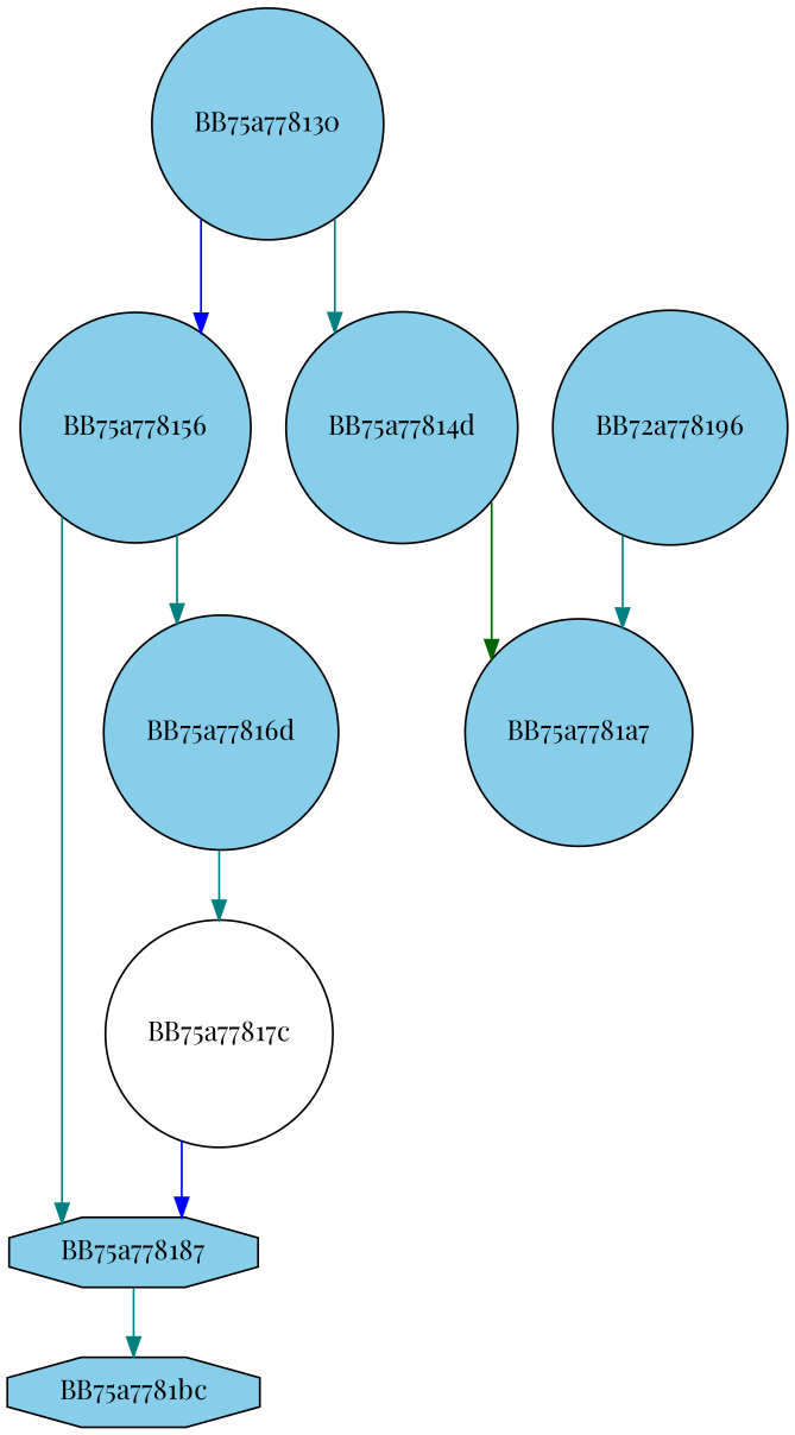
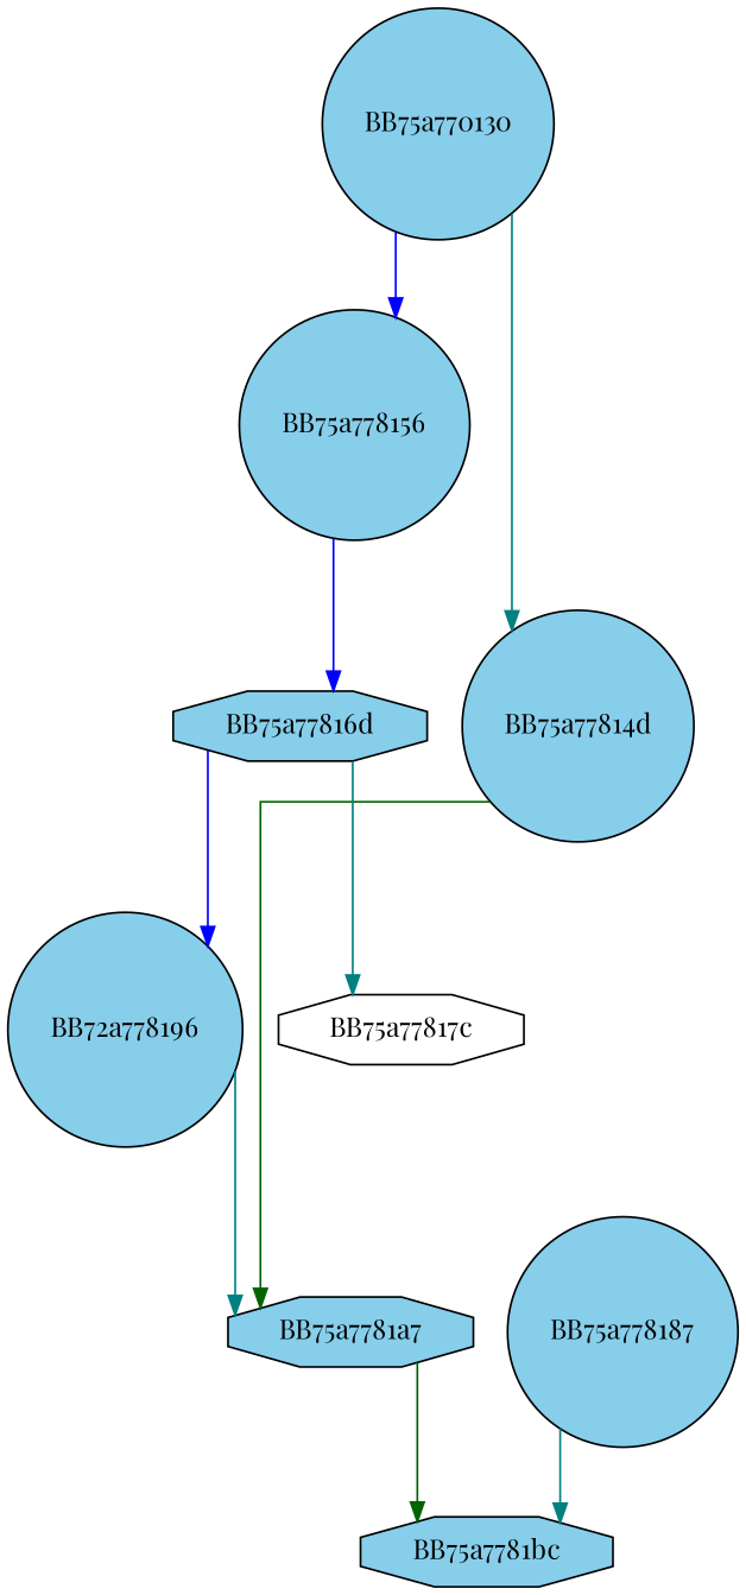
  digraph {
    fontname="Playfair Display"
    splines=ortho
    node [fillcolor=skyblue fontname="Playfair Display" shape=circle style=filled]
    edge [color=teal fontname="Playfair Display"]
-   BB75a778130
+   BB75a778130 [label=BB75a770130]
    BB75a778156
    BB75a77814d
-   BB75a778187 [shape=octagon]
-   BB75a77816d
-   BB75a7781a7
+   BB75a778187
+   BB75a77816d [shape=octagon]
+   BB75a7781a7 [shape=octagon]
    BB75a7781bc [shape=octagon]
    n8 [label=BB72a778196]
-   BB75a77817c [fillcolor=white]
+   BB75a77817c [fillcolor=white shape=octagon]
    BB75a778130 -> BB75a778156 [color=blue]
    BB75a778130 -> BB75a77814d
-   BB75a778156 -> BB75a778187
-   BB75a778156 -> BB75a77816d
+   BB75a778156 -> BB75a77816d [color=blue]
    BB75a77814d -> BB75a7781a7 [color=darkgreen]
    BB75a778187 -> BB75a7781bc
+   BB75a77816d -> n8 [color=blue]
    BB75a77816d -> BB75a77817c
+   BB75a7781a7 -> BB75a7781bc [color=darkgreen]
    n8 -> BB75a7781a7
-   BB75a77817c -> BB75a778187 [color=blue]
  }
